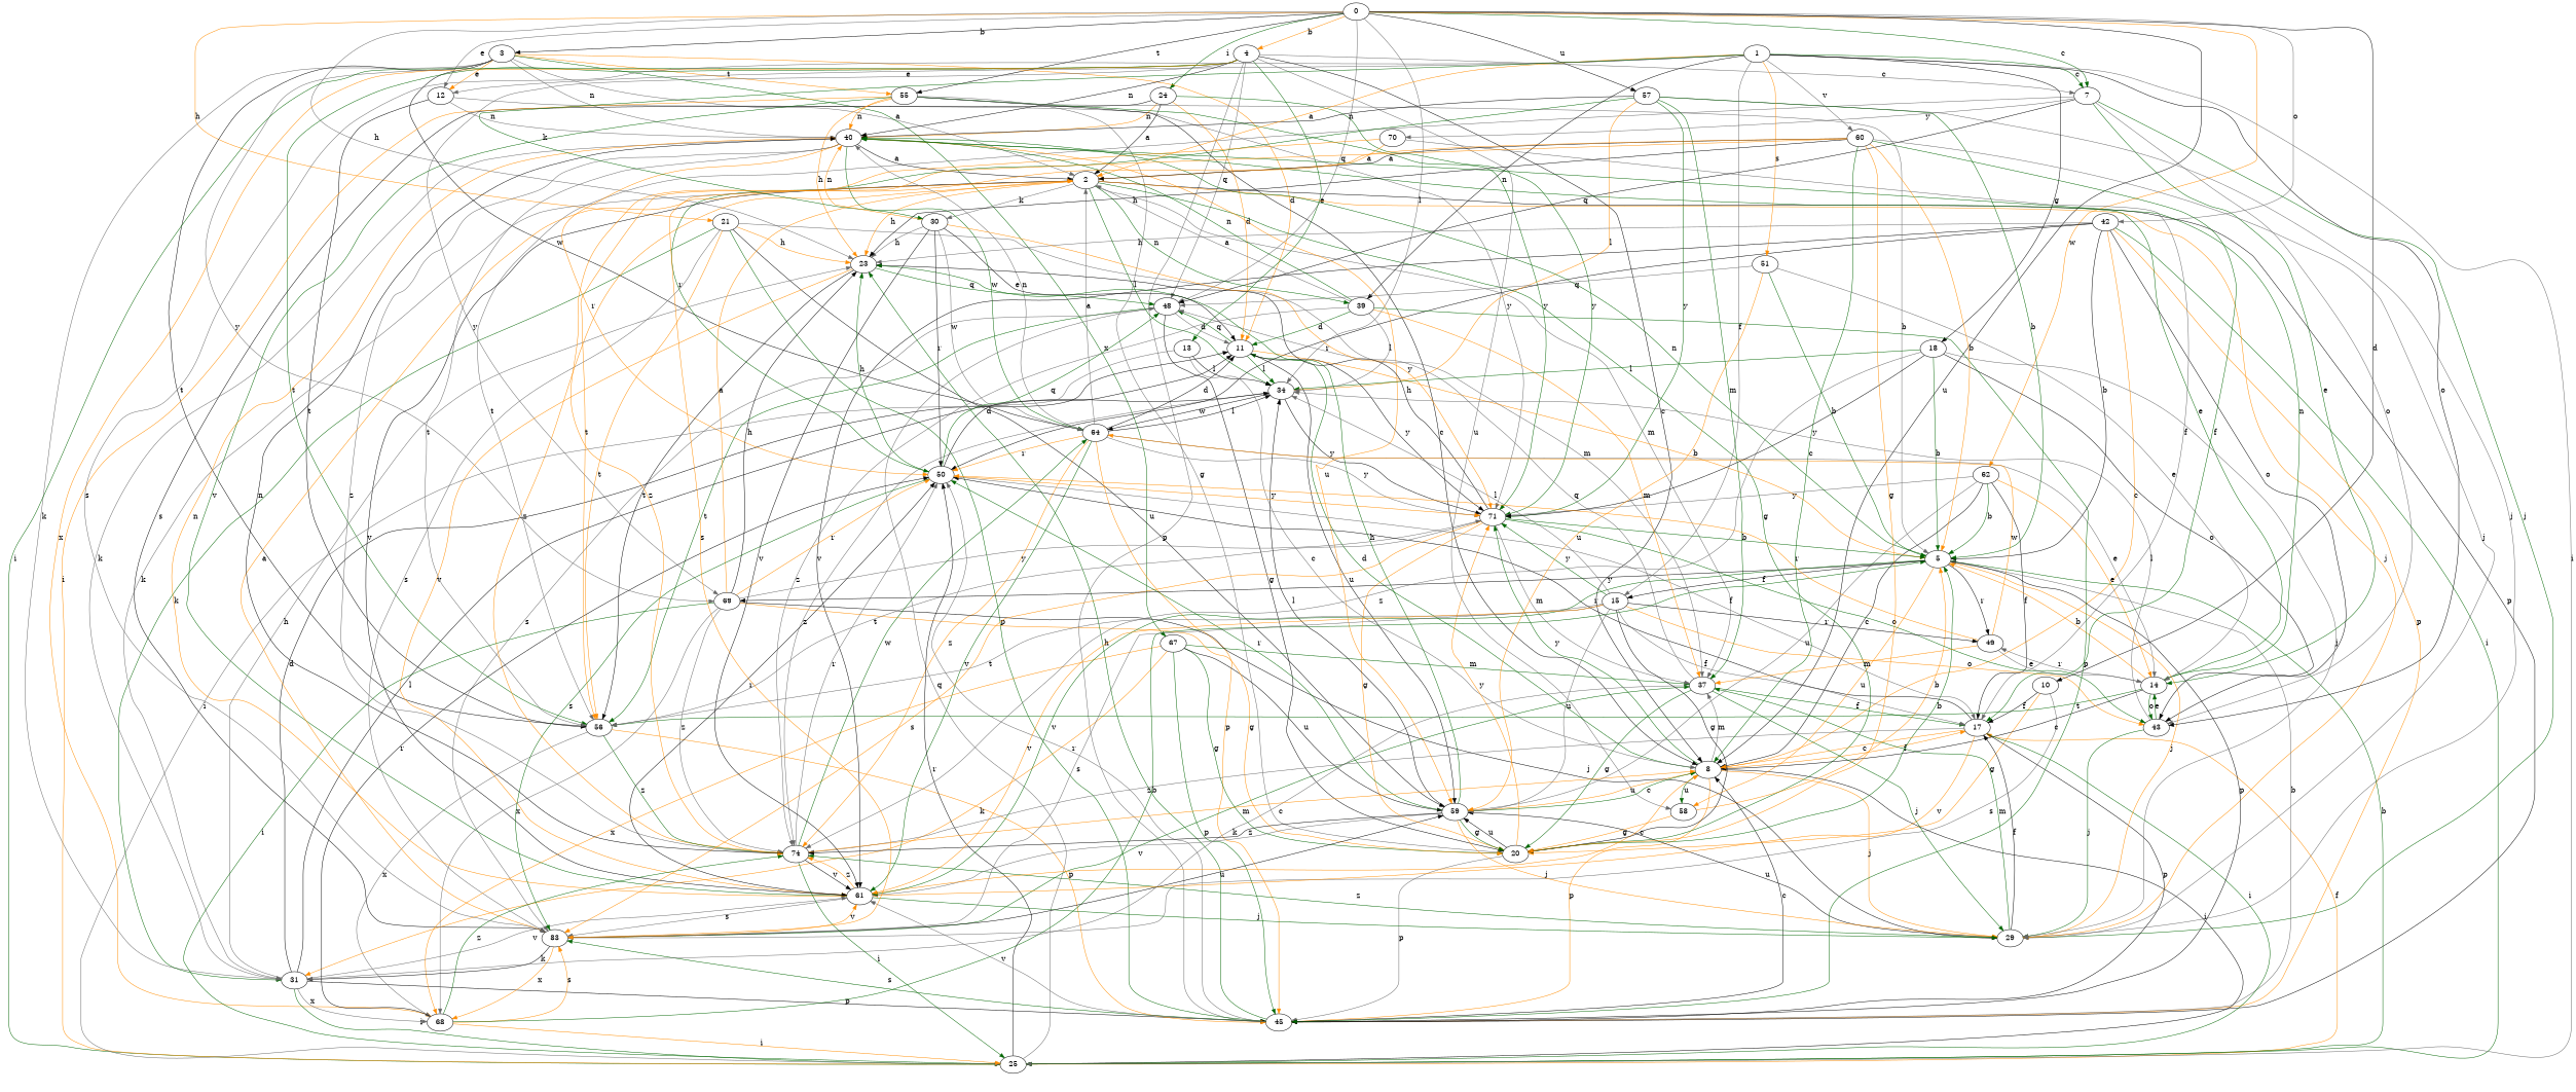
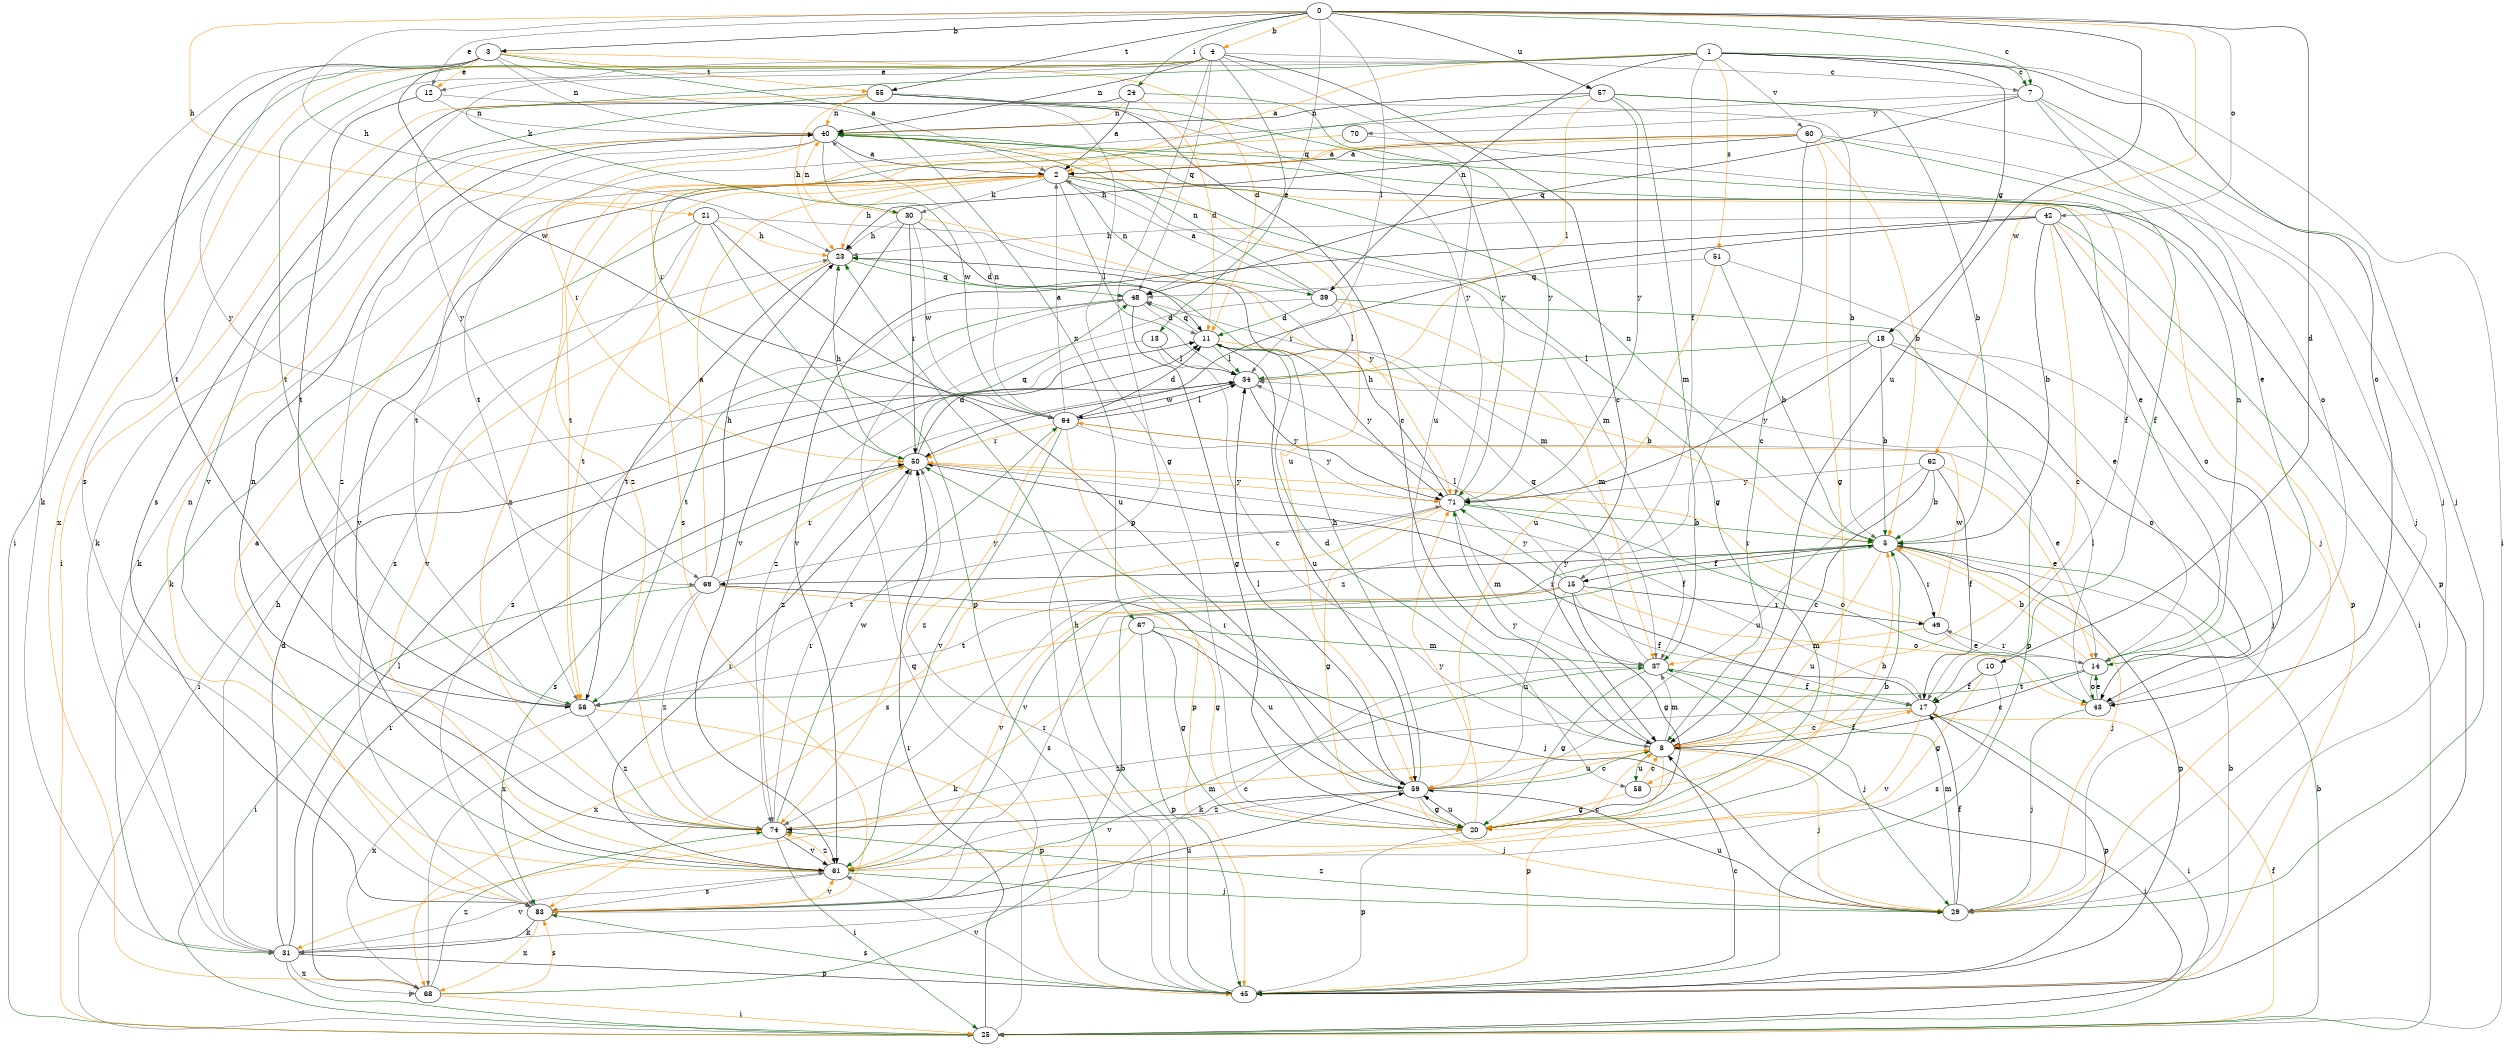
  strict digraph {
    edge [color=gray40]
    0
    3
    4
    7
    10
    12
    21
    23
    24
    34
    42
    48
    55
    57
    62
    8
    2
    31
    11
    40
    56
    64
    67
    69
    58
    25
    45
    13
    68
    43
    29
    14
    70
    n34 [label=83]
    20
    17
    71
    37
    59
    61
    74
    5
    50
    1
    15
    18
    30
    39
    51
    60
    49
    0 -> 3 [color=black label=b]
    0 -> 4 [color=darkorange label=b]
    0 -> 7 [color=darkgreen label=c]
    0 -> 10 [color=black label=d]
    0 -> 12 [label=e]
    0 -> 21 [color=darkorange label=h]
    0 -> 23 [label=h]
    0 -> 24 [color=darkgreen label=i]
    0 -> 34 [label=l]
    0 -> 42 [label=o]
    0 -> 48 [label=q]
    0 -> 55 [color=black label=t]
    0 -> 57 [color=black label=u]
    0 -> 62 [color=darkorange label=w]
    0 -> 8 [color=black label=u]
    3 -> 12 [color=darkorange label=e]
    3 -> 55 [color=darkorange label=t]
    3 -> 2 [label=a]
    3 -> 31 [label=k]
    3 -> 11 [color=darkorange label=d]
    3 -> 40 [label=n]
    3 -> 56 [color=black label=t]
    3 -> 64 [color=black label=w]
    3 -> 67 [color=darkgreen label=x]
    3 -> 69 [label=y]
    4 -> 7 [label=c]
    4 -> 48 [label=q]
    4 -> 8 [color=black label=c]
    4 -> 40 [color=black label=n]
    4 -> 56 [color=darkgreen label=t]
    4 -> 69 [label=y]
    4 -> 58 [label=u]
    4 -> 25 [color=darkgreen label=i]
    4 -> 45 [label=p]
    4 -> 13 [color=darkgreen label=e]
    4 -> 68 [color=darkorange label=x]
    7 -> 48 [color=black label=q]
    7 -> 56 [label=t]
    7 -> 43 [label=o]
    7 -> 29 [color=darkgreen label=j]
    7 -> 14 [color=darkgreen label=e]
    7 -> 70 [label=y]
    10 -> n34 [label=s]
    10 -> 20 [color=darkorange label=g]
    10 -> 17 [color=black label=f]
    12 -> 40 [label=n]
    12 -> 56 [color=black label=t]
    12 -> 71 [label=y]
    21 -> 23 [color=darkorange label=h]
    21 -> 31 [color=darkgreen label=k]
    21 -> 56 [color=darkorange label=t]
    21 -> 45 [color=darkgreen label=p]
    21 -> n34 [label=s]
    21 -> 37 [label=m]
    21 -> 59 [color=black label=u]
    23 -> 48 [color=darkgreen label=q]
    23 -> 56 [color=black label=t]
    23 -> 61 [color=darkorange label=v]
    24 -> 2 [color=black label=a]
    24 -> 11 [color=darkorange label=d]
    24 -> 40 [color=darkorange label=n]
    24 -> n34 [color=black label=s]
    24 -> 71 [color=darkgreen label=y]
    34 -> 64 [color=black label=w]
    34 -> 71 [color=black label=y]
    34 -> 74 [label=z]
    42 -> 23 [label=h]
    42 -> 8 [color=darkorange label=c]
    42 -> 25 [color=darkgreen label=i]
    42 -> 45 [color=darkorange label=p]
    42 -> 43 [color=black label=o]
    42 -> 61 [color=black label=v]
    42 -> 5 [color=black label=b]
    42 -> 50 [color=black label=r]
    48 -> 11 [label=d]
    48 -> 56 [color=darkgreen label=t]
    48 -> n34 [label=s]
    48 -> 20 [color=black label=g]
    55 -> 23 [color=darkorange label=h]
    55 -> 8 [color=black label=c]
    55 -> 40 [color=darkorange label=n]
    55 -> 25 [color=darkorange label=i]
    55 -> 20 [label=g]
    55 -> 71 [color=darkgreen label=y]
    55 -> 61 [color=darkgreen label=v]
    55 -> 5 [label=b]
    57 -> 34 [color=darkorange label=l]
    57 -> 40 [color=black label=n]
    57 -> 29 [label=j]
    57 -> 71 [color=darkgreen label=y]
    57 -> 37 [color=darkgreen label=m]
    57 -> 5 [color=darkgreen label=b]
    57 -> 50 [color=darkgreen label=r]
    62 -> 8 [color=black label=c]
    62 -> 14 [color=darkorange label=e]
    62 -> 17 [color=black label=f]
    62 -> 71 [label=y]
    62 -> 59 [label=u]
    62 -> 5 [color=darkgreen label=b]
    8 -> 11 [color=darkgreen label=d]
    8 -> 58 [color=darkgreen label=u]
    8 -> 25 [color=black label=i]
    8 -> 45 [color=darkorange label=p]
    8 -> 29 [color=darkorange label=j]
    8 -> 17 [color=darkorange label=f]
    8 -> 71 [color=darkgreen label=y]
    8 -> 37 [label=m]
    8 -> 59 [color=darkorange label=u]
    2 -> 23 [color=darkorange label=h]
    2 -> 34 [color=darkgreen label=l]
    2 -> 31 [label=k]
    2 -> 45 [color=black label=p]
    2 -> 29 [color=darkorange label=j]
    2 -> 20 [color=darkgreen label=g]
    2 -> 37 [label=m]
    2 -> 61 [color=black label=v]
    2 -> 74 [color=darkorange label=z]
    2 -> 30 [label=k]
    2 -> 39 [color=darkgreen label=n]
    31 -> 23 [label=h]
    31 -> 34 [color=black label=l]
    31 -> 11 [color=black label=d]
    31 -> 25 [color=darkgreen label=i]
    31 -> 45 [color=black label=p]
    31 -> 68 [label=x]
    31 -> 61 [label=v]
    11 -> 34 [color=darkgreen label=l]
    11 -> 48 [color=darkgreen label=q]
    11 -> 71 [color=black label=y]
    11 -> 59 [color=black label=u]
    11 -> 5 [color=darkorange label=b]
    40 -> 2 [color=black label=a]
    40 -> 31 [label=k]
    40 -> 56 [label=t]
    40 -> 64 [color=darkgreen label=w]
    40 -> 14 [color=darkgreen label=e]
    40 -> 59 [color=darkorange label=u]
    40 -> 74 [label=z]
    40 -> 50 [color=darkorange label=r]
    56 -> 45 [color=darkorange label=p]
    56 -> 68 [label=x]
    56 -> 74 [color=darkgreen label=z]
    64 -> 34 [color=black label=l]
    64 -> 2 [label=a]
    64 -> 11 [color=black label=d]
    64 -> 40 [label=n]
    64 -> 45 [color=darkorange label=p]
    64 -> 14 [label=e]
    64 -> 71 [label=y]
    64 -> 61 [color=darkgreen label=v]
    64 -> 74 [color=darkorange label=z]
    64 -> 50 [color=darkorange label=r]
    67 -> 31 [color=darkorange label=k]
    67 -> 45 [color=darkgreen label=p]
    67 -> 68 [color=darkorange label=x]
    67 -> 20 [color=darkgreen label=g]
    67 -> 37 [color=darkgreen label=m]
    67 -> 59 [color=black label=u]
    69 -> 23 [color=black label=h]
    69 -> 2 [color=darkorange label=a]
    69 -> 25 [color=darkgreen label=i]
    69 -> 68 [label=x]
    69 -> 29 [color=black label=j]
    69 -> 20 [color=darkorange label=g]
    69 -> 71 [label=y]
    69 -> 74 [label=z]
    69 -> 50 [color=darkorange label=r]
+   58 -> 8 [color=darkorange label=c]
    58 -> 20 [color=darkorange label=g]
    58 -> 5 [color=darkorange label=b]
    25 -> 48 [label=q]
    25 -> 17 [color=darkorange label=f]
    25 -> 5 [color=darkgreen label=b]
    25 -> 50 [color=black label=r]
    45 -> 23 [color=darkgreen label=h]
    45 -> 8 [color=black label=c]
    45 -> n34 [color=darkgreen label=s]
    45 -> 61 [label=v]
    45 -> 5 [label=b]
    45 -> 50 [label=r]
    13 -> 34 [color=black label=l]
    13 -> 8 [label=c]
    13 -> 25 [label=i]
    68 -> 25 [color=darkorange label=i]
    68 -> n34 [color=darkorange label=s]
    68 -> 74 [color=darkgreen label=z]
    68 -> 5 [color=darkgreen label=b]
    68 -> 50 [color=black label=r]
    43 -> 34 [label=l]
    43 -> 29 [color=darkgreen label=j]
    43 -> 14 [color=darkgreen label=e]
    29 -> 17 [color=black label=f]
    29 -> 37 [color=darkgreen label=m]
    29 -> 59 [color=black label=u]
    29 -> 74 [color=darkgreen label=z]
    14 -> 8 [color=black label=c]
    14 -> 40 [color=darkgreen label=n]
    14 -> 56 [color=darkgreen label=t]
    14 -> 43 [color=darkgreen label=o]
    14 -> 5 [color=darkorange label=b]
    14 -> 49 [label=r]
    70 -> 2 [color=darkorange label=a]
    70 -> 17 [label=f]
    70 -> 74 [color=darkorange label=z]
    n34 -> 2 [color=darkorange label=a]
    n34 -> 31 [color=black label=k]
    n34 -> 68 [color=darkorange label=x]
    n34 -> 37 [color=darkgreen label=m]
    n34 -> 59 [color=black label=u]
    n34 -> 61 [color=darkorange label=v]
    20 -> 45 [label=p]
    20 -> 71 [color=darkorange label=y]
    20 -> 59 [color=black label=u]
    20 -> 5 [color=darkgreen label=b]
    17 -> 8 [color=darkorange label=c]
    17 -> 25 [color=darkgreen label=i]
    17 -> 45 [color=black label=p]
    17 -> 61 [color=darkorange label=v]
    17 -> 74 [label=z]
    17 -> 50 [color=black label=r]
    71 -> 23 [color=black label=h]
    71 -> 56 [label=t]
    71 -> 43 [color=darkgreen label=o]
    71 -> n34 [color=darkorange label=s]
    71 -> 20 [color=darkorange label=g]
    71 -> 37 [label=m]
    71 -> 5 [color=darkgreen label=b]
    37 -> 48 [label=q]
    37 -> 31 [label=k]
    37 -> 29 [color=darkgreen label=j]
    37 -> 20 [color=darkgreen label=g]
    37 -> 17 [color=darkgreen label=f]
    59 -> 23 [color=darkgreen label=h]
    59 -> 34 [color=black label=l]
    59 -> 8 [color=darkgreen label=c]
    59 -> 29 [color=darkorange label=j]
    59 -> 20 [color=darkgreen label=g]
    59 -> 61 [label=v]
    59 -> 74 [color=black label=z]
    59 -> 50 [color=darkgreen label=r]
    61 -> 8 [color=darkorange label=c]
    61 -> 40 [color=darkorange label=n]
    61 -> 29 [color=darkgreen label=j]
    61 -> n34 [label=s]
    61 -> 74 [color=darkorange label=z]
    61 -> 50 [color=black label=r]
    74 -> 8 [color=darkorange label=c]
    74 -> 40 [color=black label=n]
    74 -> 64 [color=darkgreen label=w]
    74 -> 25 [color=darkgreen label=i]
    74 -> 61 [color=black label=v]
    74 -> 50 [label=r]
    5 -> 40 [color=darkgreen label=n]
    5 -> 69 [color=black label=y]
    5 -> 58 [color=darkorange label=u]
    5 -> 45 [color=black label=p]
    5 -> 29 [color=darkorange label=j]
    5 -> 61 [color=darkgreen label=v]
    5 -> 15 [color=black label=f]
    5 -> 49 [color=black label=r]
    50 -> 23 [color=darkgreen label=h]
    50 -> 48 [color=darkgreen label=q]
    50 -> 11 [color=black label=d]
    50 -> n34 [color=darkgreen label=s]
    50 -> 17 [label=f]
    50 -> 71 [color=darkorange label=y]
    1 -> 7 [color=darkgreen label=c]
    1 -> 12 [label=e]
    1 -> 2 [color=darkorange label=a]
    1 -> 25 [label=i]
    1 -> 43 [color=black label=o]
    1 -> n34 [label=s]
    1 -> 15 [label=f]
    1 -> 18 [color=black label=g]
    1 -> 30 [color=darkgreen label=k]
    1 -> 39 [color=black label=n]
    1 -> 51 [color=darkorange label=s]
    1 -> 60 [label=v]
    15 -> 34 [label=l]
    15 -> 56 [label=t]
    15 -> 43 [color=darkorange label=o]
    15 -> n34 [label=s]
    15 -> 20 [color=black label=g]
    15 -> 17 [label=f]
    15 -> 71 [color=darkgreen label=y]
    15 -> 59 [label=u]
    15 -> 61 [color=darkorange label=v]
    15 -> 49 [color=black label=r]
    18 -> 34 [color=darkgreen label=l]
    18 -> 43 [color=black label=o]
    18 -> 29 [label=j]
    18 -> 71 [color=black label=y]
    18 -> 74 [label=z]
    18 -> 5 [color=darkgreen label=b]
    30 -> 23 [label=h]
-   30 -> 11 [color=black label=e]
+   30 -> 11 [color=black label=d]
    30 -> 40 [color=darkorange label=n]
    30 -> 64 [label=w]
    30 -> 71 [color=darkorange label=y]
    30 -> 61 [color=black label=v]
    30 -> 50 [color=black label=r]
    39 -> 34 [label=l]
    39 -> 2 [label=a]
    39 -> 11 [color=darkgreen label=d]
    39 -> 40 [color=darkgreen label=n]
    39 -> 45 [color=darkgreen label=p]
    39 -> 37 [color=darkorange label=m]
    39 -> 74 [label=z]
    51 -> 48 [label=q]
    51 -> 14 [label=e]
    51 -> 59 [color=darkorange label=u]
    51 -> 5 [color=darkgreen label=b]
    60 -> 23 [color=black label=h]
    60 -> 8 [color=darkgreen label=c]
    60 -> 2 [color=black label=a]
    60 -> 56 [color=darkorange label=t]
    60 -> 29 [label=j]
    60 -> n34 [color=darkorange label=s]
    60 -> 20 [color=darkorange label=g]
    60 -> 17 [color=darkgreen label=f]
    60 -> 5 [color=darkorange label=b]
    49 -> 64 [color=darkorange label=w]
    49 -> 14 [label=e]
    49 -> 37 [color=darkorange label=m]
    49 -> 50 [color=darkorange label=r]
  }
